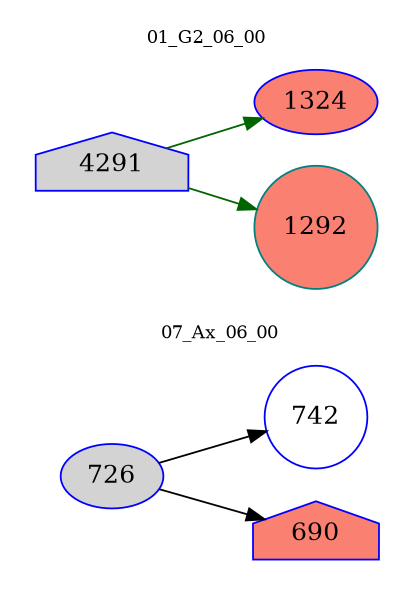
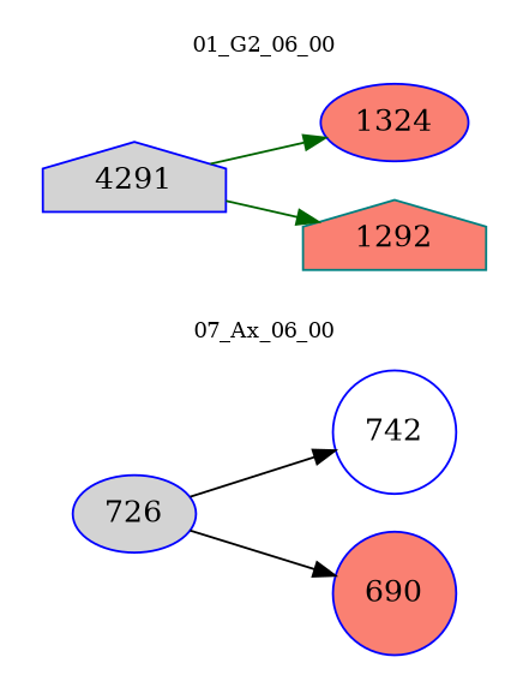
  digraph {
    rankdir=LR
    node [color=blue fillcolor=salmon shape=ellipse style=filled]
    edge [color=black]
    n1 [fillcolor=lightgrey label=726]
-   n2 [label=690 shape=house]
+   n2 [label=690 shape=circle]
    n3 [fillcolor=white label=742 shape=circle]
    n4 [fillcolor=lightgrey label=4291 shape=house]
-   n5 [color=teal label=1292 shape=circle]
+   n5 [color=teal label=1292 shape=house]
    n6 [label=1324]
    subgraph cluster_1 {
      color=white
      fontsize=10
      label="07_Ax_06_00"
      n1
      n2
      n3
    }
    subgraph cluster_2 {
      color=white
      fontsize=10
      label="01_G2_06_00"
      n4
      n5
      n6
    }
    n1 -> n2
    n1 -> n3
    n4 -> n5 [color=darkgreen]
    n4 -> n6 [color=darkgreen]
  }
